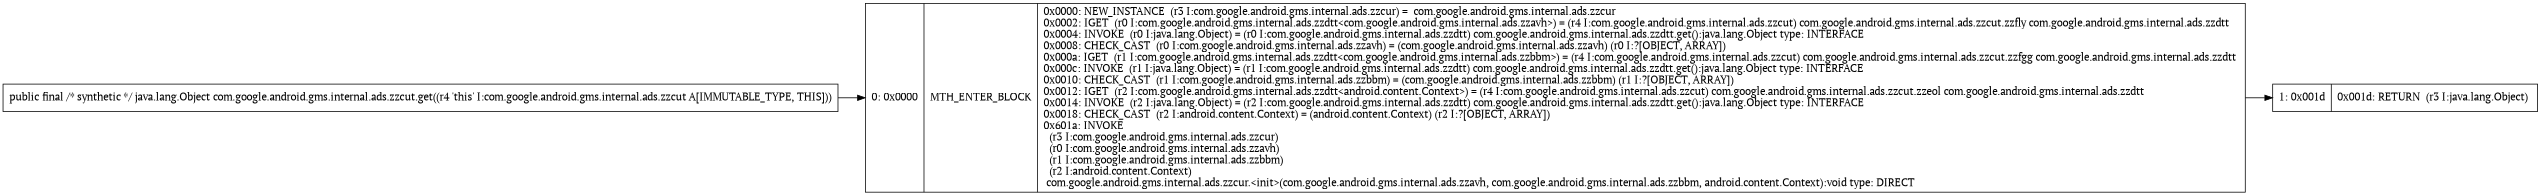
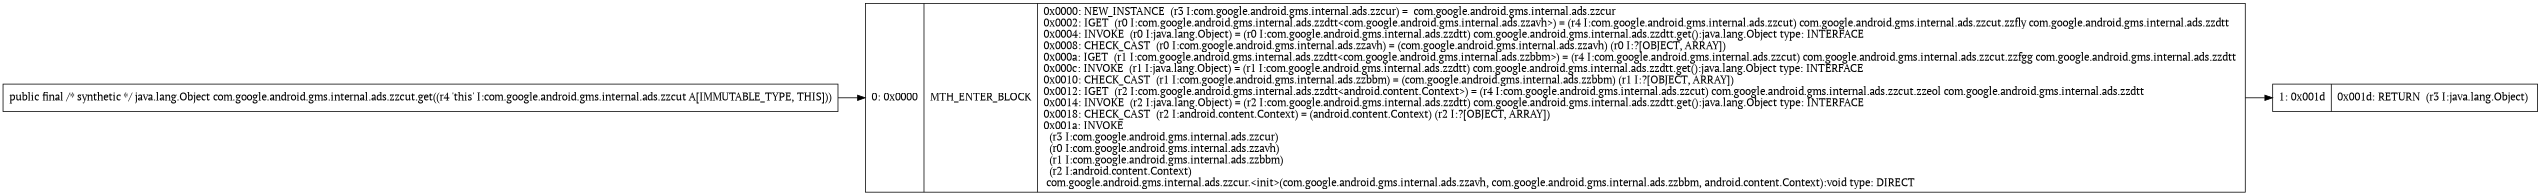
  digraph {
    rankdir=LR
    fontname="PT Serif"
    node [shape=record fontname="PT Serif"]
    edge [fontname="PT Serif"]
-   n1 [label="{0\:\ 0x0000|MTH_ENTER_BLOCK\l|0x0000: NEW_INSTANCE  (r3 I:com.google.android.gms.internal.ads.zzcur) =  com.google.android.gms.internal.ads.zzcur \l0x0002: IGET  (r0 I:com.google.android.gms.internal.ads.zzdtt\<com.google.android.gms.internal.ads.zzavh\>) = (r4 I:com.google.android.gms.internal.ads.zzcut) com.google.android.gms.internal.ads.zzcut.zzfly com.google.android.gms.internal.ads.zzdtt \l0x0004: INVOKE  (r0 I:java.lang.Object) = (r0 I:com.google.android.gms.internal.ads.zzdtt) com.google.android.gms.internal.ads.zzdtt.get():java.lang.Object type: INTERFACE \l0x0008: CHECK_CAST  (r0 I:com.google.android.gms.internal.ads.zzavh) = (com.google.android.gms.internal.ads.zzavh) (r0 I:?[OBJECT, ARRAY]) \l0x000a: IGET  (r1 I:com.google.android.gms.internal.ads.zzdtt\<com.google.android.gms.internal.ads.zzbbm\>) = (r4 I:com.google.android.gms.internal.ads.zzcut) com.google.android.gms.internal.ads.zzcut.zzfgg com.google.android.gms.internal.ads.zzdtt \l0x000c: INVOKE  (r1 I:java.lang.Object) = (r1 I:com.google.android.gms.internal.ads.zzdtt) com.google.android.gms.internal.ads.zzdtt.get():java.lang.Object type: INTERFACE \l0x0010: CHECK_CAST  (r1 I:com.google.android.gms.internal.ads.zzbbm) = (com.google.android.gms.internal.ads.zzbbm) (r1 I:?[OBJECT, ARRAY]) \l0x0012: IGET  (r2 I:com.google.android.gms.internal.ads.zzdtt\<android.content.Context\>) = (r4 I:com.google.android.gms.internal.ads.zzcut) com.google.android.gms.internal.ads.zzcut.zzeol com.google.android.gms.internal.ads.zzdtt \l0x0014: INVOKE  (r2 I:java.lang.Object) = (r2 I:com.google.android.gms.internal.ads.zzdtt) com.google.android.gms.internal.ads.zzdtt.get():java.lang.Object type: INTERFACE \l0x0018: CHECK_CAST  (r2 I:android.content.Context) = (android.content.Context) (r2 I:?[OBJECT, ARRAY]) \l0x601a: INVOKE  \l  (r3 I:com.google.android.gms.internal.ads.zzcur)\l  (r0 I:com.google.android.gms.internal.ads.zzavh)\l  (r1 I:com.google.android.gms.internal.ads.zzbbm)\l  (r2 I:android.content.Context)\l com.google.android.gms.internal.ads.zzcur.\<init\>(com.google.android.gms.internal.ads.zzavh, com.google.android.gms.internal.ads.zzbbm, android.content.Context):void type: DIRECT \l}"]
+   n1 [label="{0\:\ 0x0000|MTH_ENTER_BLOCK\l|0x0000: NEW_INSTANCE  (r3 I:com.google.android.gms.internal.ads.zzcur) =  com.google.android.gms.internal.ads.zzcur \l0x0002: IGET  (r0 I:com.google.android.gms.internal.ads.zzdtt\<com.google.android.gms.internal.ads.zzavh\>) = (r4 I:com.google.android.gms.internal.ads.zzcut) com.google.android.gms.internal.ads.zzcut.zzfly com.google.android.gms.internal.ads.zzdtt \l0x0004: INVOKE  (r0 I:java.lang.Object) = (r0 I:com.google.android.gms.internal.ads.zzdtt) com.google.android.gms.internal.ads.zzdtt.get():java.lang.Object type: INTERFACE \l0x0008: CHECK_CAST  (r0 I:com.google.android.gms.internal.ads.zzavh) = (com.google.android.gms.internal.ads.zzavh) (r0 I:?[OBJECT, ARRAY]) \l0x000a: IGET  (r1 I:com.google.android.gms.internal.ads.zzdtt\<com.google.android.gms.internal.ads.zzbbm\>) = (r4 I:com.google.android.gms.internal.ads.zzcut) com.google.android.gms.internal.ads.zzcut.zzfgg com.google.android.gms.internal.ads.zzdtt \l0x000c: INVOKE  (r1 I:java.lang.Object) = (r1 I:com.google.android.gms.internal.ads.zzdtt) com.google.android.gms.internal.ads.zzdtt.get():java.lang.Object type: INTERFACE \l0x0010: CHECK_CAST  (r1 I:com.google.android.gms.internal.ads.zzbbm) = (com.google.android.gms.internal.ads.zzbbm) (r1 I:?[OBJECT, ARRAY]) \l0x0012: IGET  (r2 I:com.google.android.gms.internal.ads.zzdtt\<android.content.Context\>) = (r4 I:com.google.android.gms.internal.ads.zzcut) com.google.android.gms.internal.ads.zzcut.zzeol com.google.android.gms.internal.ads.zzdtt \l0x0014: INVOKE  (r2 I:java.lang.Object) = (r2 I:com.google.android.gms.internal.ads.zzdtt) com.google.android.gms.internal.ads.zzdtt.get():java.lang.Object type: INTERFACE \l0x0018: CHECK_CAST  (r2 I:android.content.Context) = (android.content.Context) (r2 I:?[OBJECT, ARRAY]) \l0x001a: INVOKE  \l  (r3 I:com.google.android.gms.internal.ads.zzcur)\l  (r0 I:com.google.android.gms.internal.ads.zzavh)\l  (r1 I:com.google.android.gms.internal.ads.zzbbm)\l  (r2 I:android.content.Context)\l com.google.android.gms.internal.ads.zzcur.\<init\>(com.google.android.gms.internal.ads.zzavh, com.google.android.gms.internal.ads.zzbbm, android.content.Context):void type: DIRECT \l}"]
    n2 [label="{1\:\ 0x001d|0x001d: RETURN  (r3 I:java.lang.Object) \l}"]
    n3 [label="{public final \/* synthetic *\/ java.lang.Object com.google.android.gms.internal.ads.zzcut.get((r4 'this' I:com.google.android.gms.internal.ads.zzcut A[IMMUTABLE_TYPE, THIS])) }"]
    n1 -> n2
    n3 -> n1
  }
